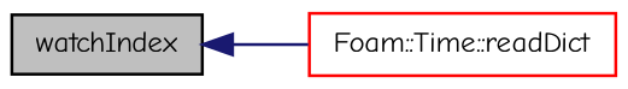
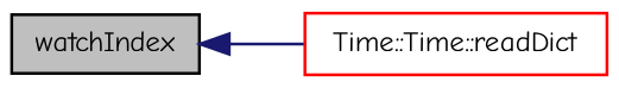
  digraph {
    rankdir=LR
    fontname="Comic Neue"
    node [fontname="Comic Neue" fontsize=10 shape=record]
    n1 [color=black fillcolor=grey75 fontcolor=black height=0.2 label=watchIndex style=filled width=0.4]
-   n2 [color=red height=0.2 label="Foam::Time::readDict" width=0.4]
+   n2 [color=red height=0.2 label="Time::Time::readDict" width=0.4]
    n1 -> n2 [color=midnightblue dir=back fontname="Comic Neue" fontsize=10 labelfontname=Helvetica labelfontsize=10 style=solid]
  }
